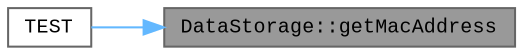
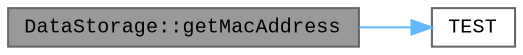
  digraph {
    rankdir=RL
    fontname="Liberation Mono"
    node [fontname="Liberation Mono" fontsize=10 shape=box style=filled]
    n1 [color=gray40 fillcolor=grey60 fontcolor=black height=0.2 label="DataStorage::getMacAddress" width=0.4]
    n2 [color=grey40 fillcolor=white height=0.2 label=TEST width=0.4]
-   n1 -> n2 [color=steelblue1 dir=back fontname="Liberation Mono" fontsize=10 labelfontname=Helvetica labelfontsize=10 style=solid]
+   n2 -> n1 [color=steelblue1 dir=back fontname="Liberation Mono" fontsize=10 labelfontname=Helvetica labelfontsize=10 style=solid]
  }
